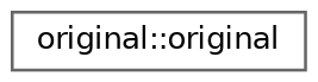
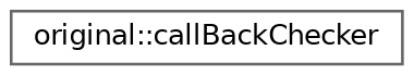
  digraph {
    rankdir=LR
-   n1 [color=grey40 fillcolor=white fontname=Helvetica fontsize=10 height=0.2 label="original::original" shape=box style=filled width=0.4]
+   n1 [color=grey40 fillcolor=white fontname=Helvetica fontsize=10 height=0.2 label="original::callBackChecker" shape=box style=filled width=0.4]
  }
